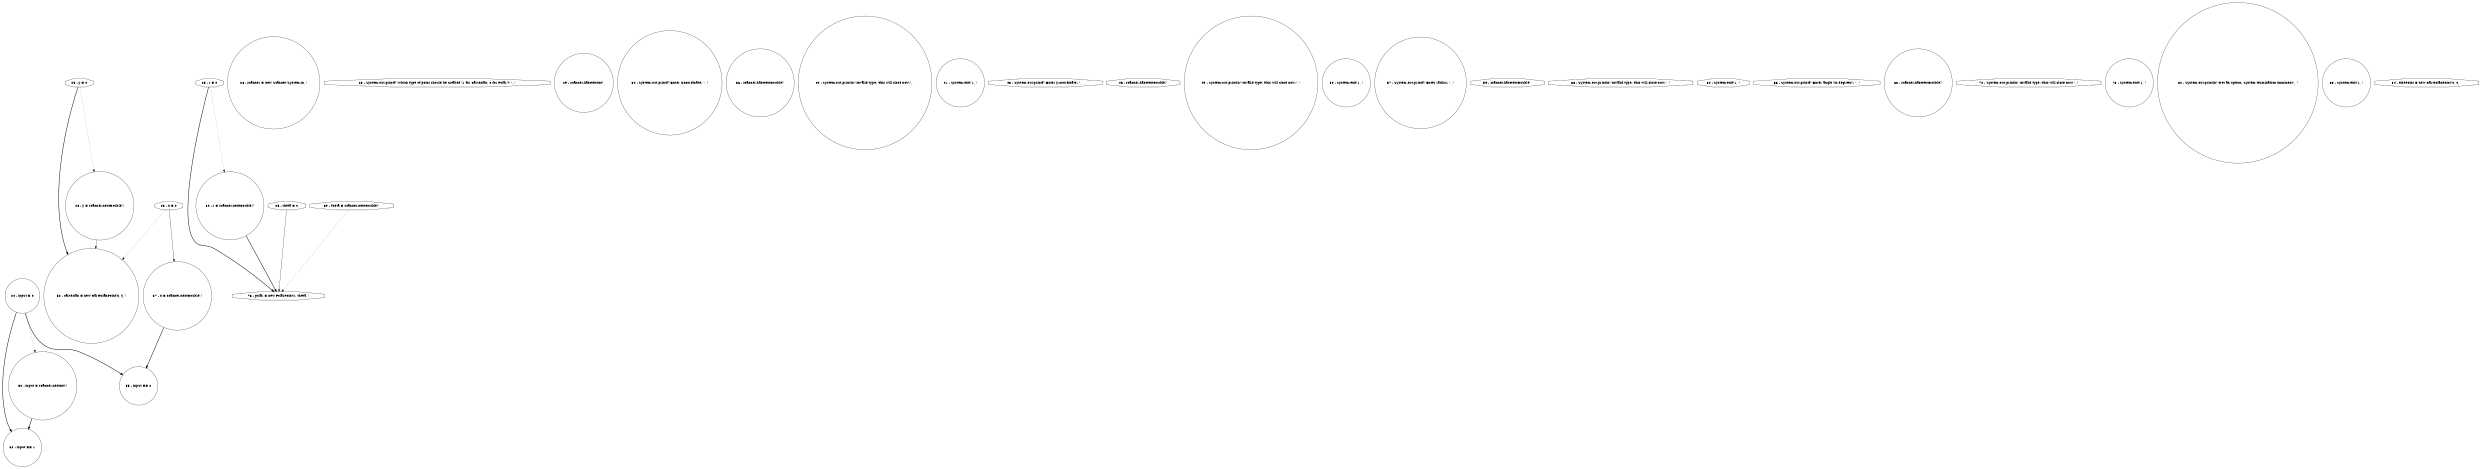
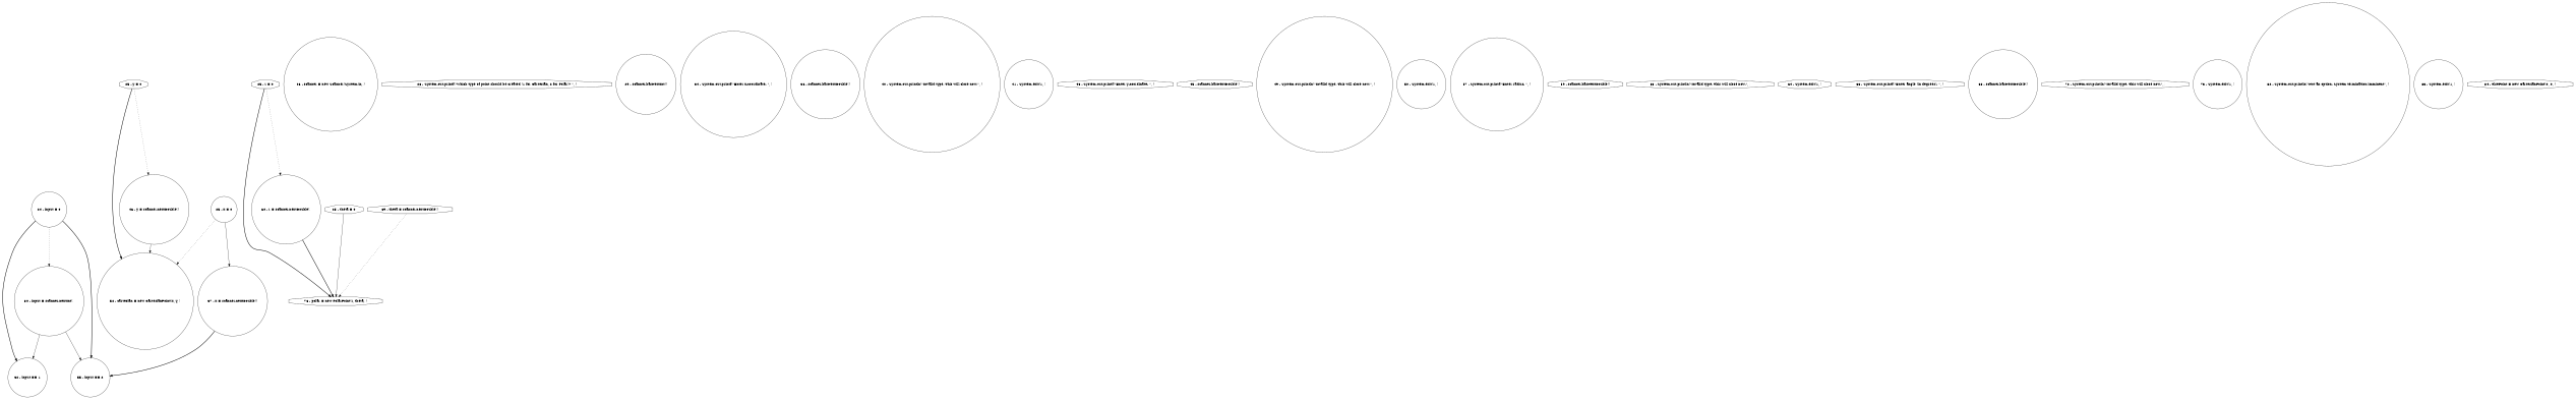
  digraph {
    node [shape=circle]
    edge [style=bold]
    "24 : input = 0"
    "32 : input == 1"
    "55 : input == 2"
    "30 : input = scanner.nextInt()"
-   "25 : x = 0" [shape=octagon]
+   "25 : x = 0"
    "52 : cartesian = new CartesianPoint(x, y, )"
    "37 : x = scanner.nextDouble()"
    "25 : y = 0" [shape=octagon]
    "46 : y = scanner.nextDouble()"
    "25 : r = 0" [shape=octagon]
    "76 : polar = new PolarPoint(r, theta, )" [shape=octagon]
    "60 : r = scanner.nextDouble()"
    "25 : theta = 0" [shape=octagon]
    "69 : theta = scanner.nextDouble()" [shape=octagon]
    "26 : scanner = new Scanner(System.in, )"
    "28 : System.out.printf(\"Which type of point should be created (1 for Cartesian, 2 for Polar)? \", )" [shape=octagon]
    "29 : scanner.hasNextInt()"
    "34 : System.out.printf(\"Enter x-coordinate: \", )"
    "36 : scanner.hasNextDouble()"
    "40 : System.out.println(\"Invalid type. This will close now.\", )"
    "41 : System.exit(1, )"
    "43 : System.out.printf(\"Enter y-coordinate: \", )" [shape=octagon]
    "45 : scanner.hasNextDouble()" [shape=octagon]
    "49 : System.out.println(\"Invalid type. This will close now.\", )"
    "50 : System.exit(1, )"
    "57 : System.out.printf(\"Enter radius: \", )"
    "59 : scanner.hasNextDouble()" [shape=octagon]
    "63 : System.out.println(\"Invalid type. This will close now.\", )" [shape=octagon]
    "64 : System.exit(1, )" [shape=octagon]
    "66 : System.out.printf(\"Enter angle (in degrees): \", )" [shape=octagon]
    "68 : scanner.hasNextDouble()"
    "72 : System.out.println(\"Invalid type. This will close now.\", )" [shape=octagon]
    "73 : System.exit(1, )"
    "82 : System.out.println(\"Not an option. System termination imminent\", )"
    "83 : System.exit(1, )"
    "84 : elsePoint = new CartesianPoint(0, 0, )" [shape=octagon]
    "24 : input = 0" -> "32 : input == 1"
    "24 : input = 0" -> "55 : input == 2"
    "24 : input = 0" -> "30 : input = scanner.nextInt()" [style=dotted]
-   "30 : input = scanner.nextInt()" -> "32 : input == 1"
+   "30 : input = scanner.nextInt()" -> "32 : input == 1" [style=solid]
+   "30 : input = scanner.nextInt()" -> "55 : input == 2" [style=solid]
    "25 : x = 0" -> "52 : cartesian = new CartesianPoint(x, y, )" [style=dotted]
    "25 : x = 0" -> "37 : x = scanner.nextDouble()" [style=solid]
    "37 : x = scanner.nextDouble()" -> "55 : input == 2"
    "25 : y = 0" -> "52 : cartesian = new CartesianPoint(x, y, )"
    "25 : y = 0" -> "46 : y = scanner.nextDouble()" [style=dotted]
    "46 : y = scanner.nextDouble()" -> "52 : cartesian = new CartesianPoint(x, y, )" [style=solid]
    "25 : r = 0" -> "76 : polar = new PolarPoint(r, theta, )"
    "25 : r = 0" -> "60 : r = scanner.nextDouble()" [style=dotted]
    "60 : r = scanner.nextDouble()" -> "76 : polar = new PolarPoint(r, theta, )"
    "25 : theta = 0" -> "76 : polar = new PolarPoint(r, theta, )" [style=solid]
    "69 : theta = scanner.nextDouble()" -> "76 : polar = new PolarPoint(r, theta, )" [style=dotted]
  }
